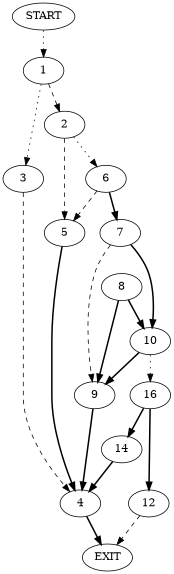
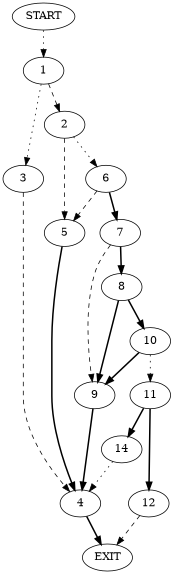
  digraph {
    edge [style=bold]
    n1 [label=START]
    1
    2
    3
    n5 [label=EXIT]
    5
    6
    4
    7
    8
    9
    10
-   11 [label=16]
+   11
    12
    n15 [label=14]
    n1 -> 1 [style=dotted]
    1 -> 2 [style=dashed]
    1 -> 3 [style=dotted]
    2 -> 5 [style=dashed]
    2 -> 6 [style=dotted]
    3 -> 4 [style=dashed]
    5 -> 4
    6 -> 5 [style=dashed]
    6 -> 7
    4 -> n5
-   7 -> 10
+   7 -> 8
    7 -> 9 [style=dashed]
    8 -> 9
    8 -> 10
    9 -> 4
    10 -> 9
    10 -> 11 [style=dotted]
    11 -> 12
    11 -> n15
    12 -> n5 [style=dashed]
-   n15 -> 4
+   n15 -> 4 [style=dotted]
  }
